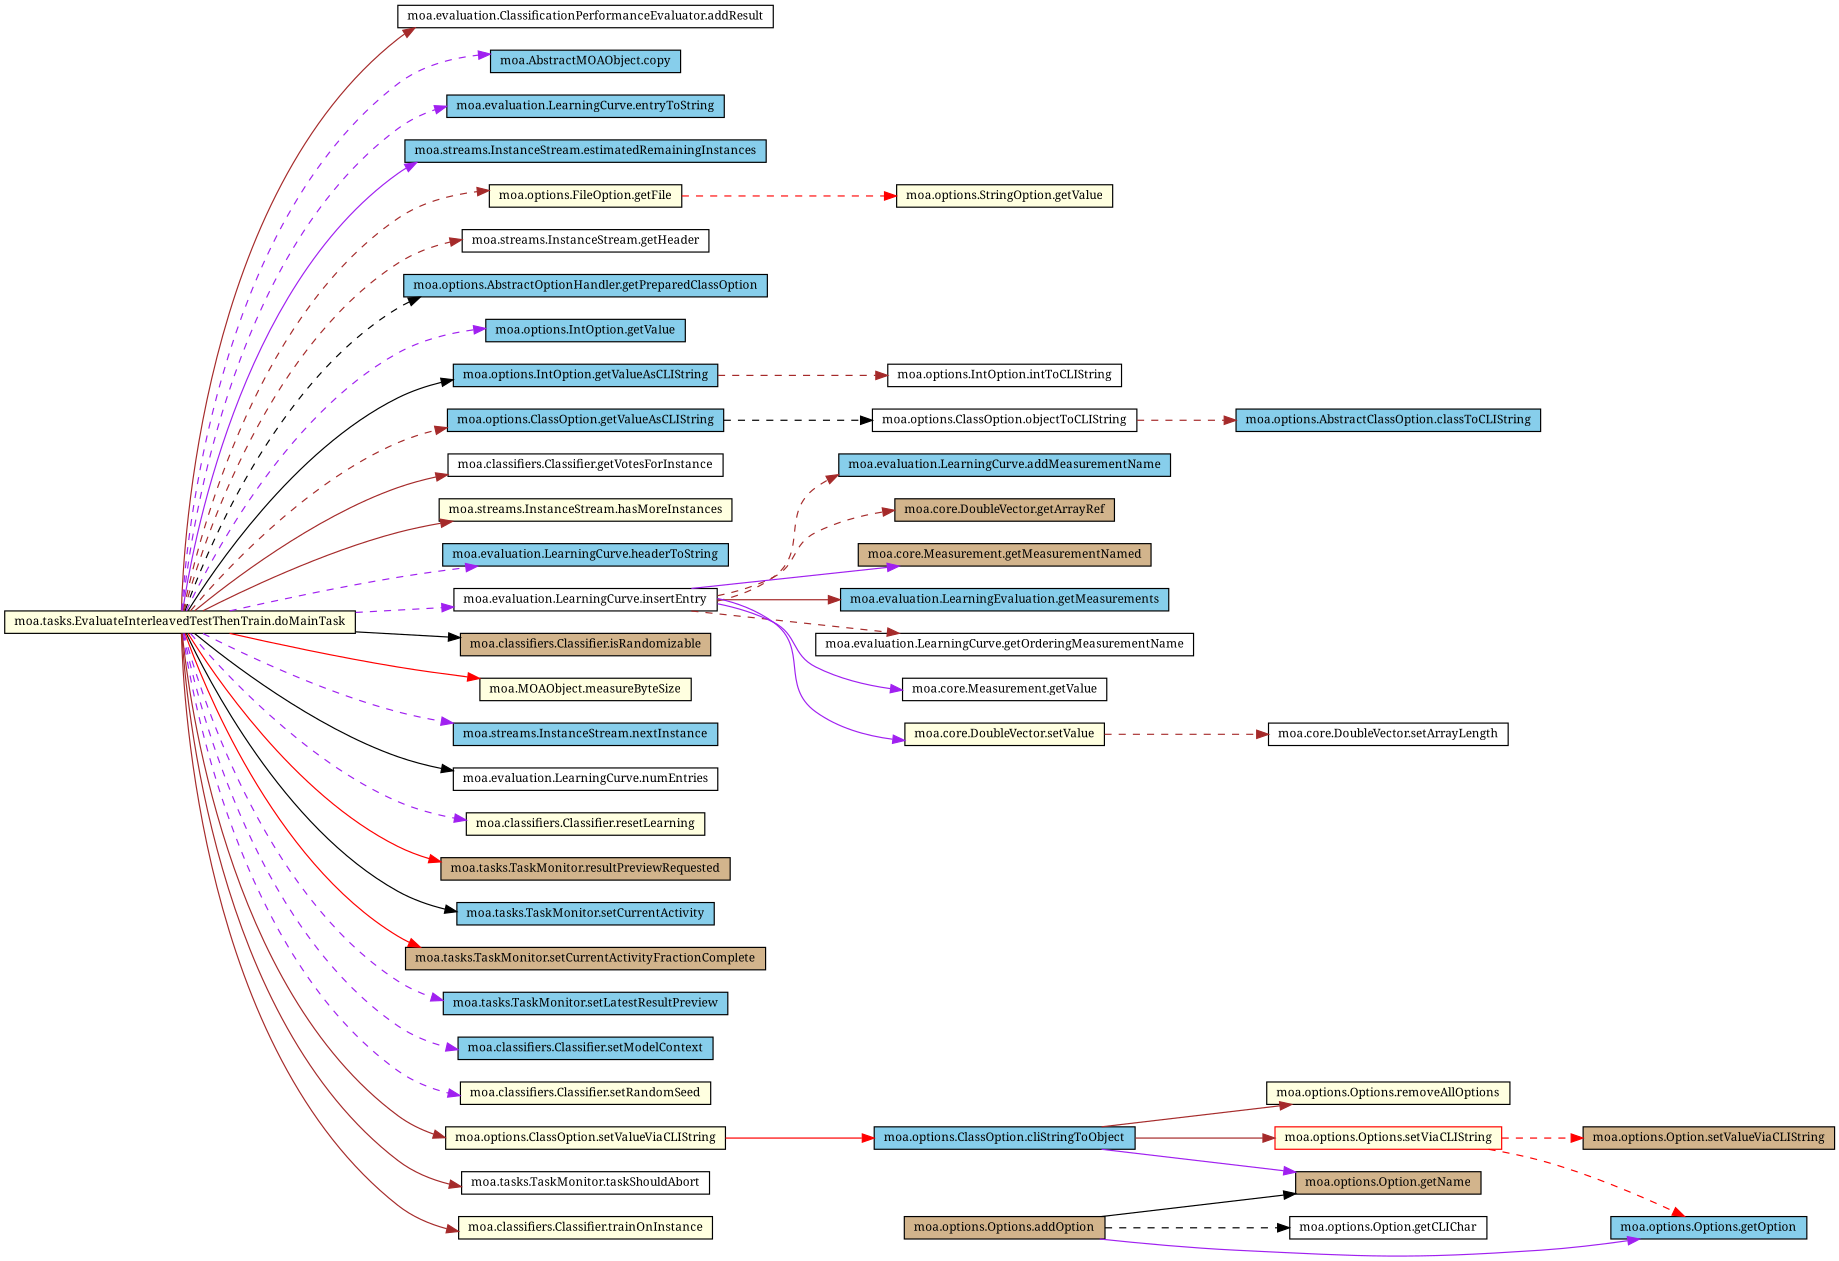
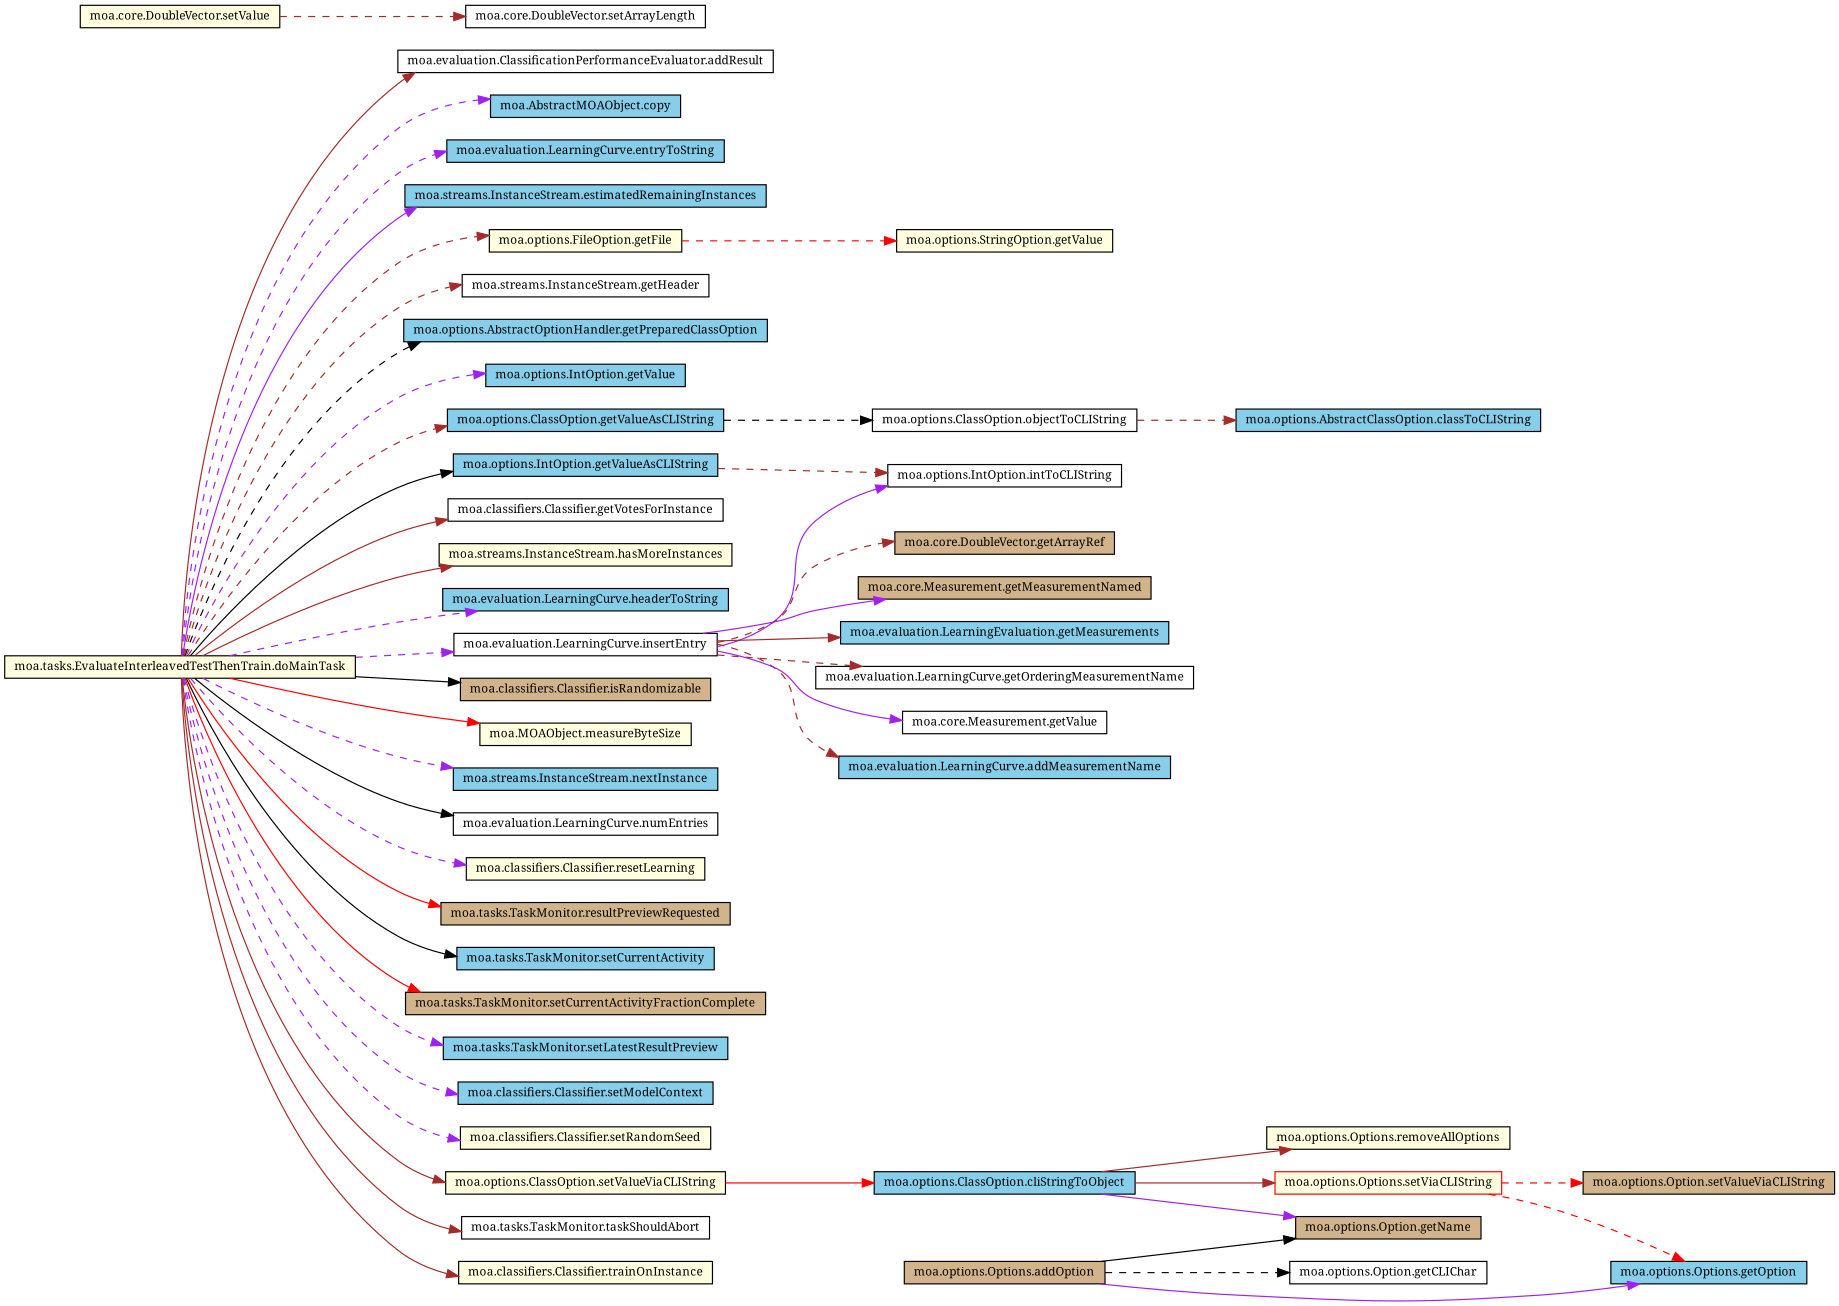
  digraph {
    fontname="Noto Serif"
    rankdir=LR
    node [color=black fillcolor=skyblue fontname="Noto Serif" fontsize=10 shape=record style=filled]
    edge [color=brown fontname="Noto Serif" fontsize=10 labelfontname=Helvetica labelfontsize=10 style=dashed]
    n1 [fillcolor=lightyellow fontcolor=black height=0.2 label="moa.tasks.EvaluateInterleavedTestThenTrain.doMainTask" width=0.4]
    n2 [fillcolor=white height=0.2 label="moa.evaluation.ClassificationPerformanceEvaluator.addResult" width=0.4]
    n3 [height=0.2 label="moa.AbstractMOAObject.copy" width=0.4]
    n4 [height=0.2 label="moa.evaluation.LearningCurve.entryToString" width=0.4]
    n5 [height=0.2 label="moa.streams.InstanceStream.estimatedRemainingInstances" width=0.4]
    n6 [fillcolor=lightyellow height=0.2 label="moa.options.FileOption.getFile" width=0.4]
    n7 [fillcolor=white height=0.2 label="moa.streams.InstanceStream.getHeader" width=0.4]
    n8 [height=0.2 label="moa.options.AbstractOptionHandler.getPreparedClassOption" width=0.4]
    n9 [height=0.2 label="moa.options.IntOption.getValue" width=0.4]
    n10 [height=0.2 label="moa.options.IntOption.getValueAsCLIString" width=0.4]
    n11 [height=0.2 label="moa.options.ClassOption.getValueAsCLIString" width=0.4]
    n12 [fillcolor=white height=0.2 label="moa.classifiers.Classifier.getVotesForInstance" width=0.4]
    n13 [fillcolor=lightyellow height=0.2 label="moa.streams.InstanceStream.hasMoreInstances" width=0.4]
    n14 [height=0.2 label="moa.evaluation.LearningCurve.headerToString" width=0.4]
    n15 [fillcolor=white height=0.2 label="moa.evaluation.LearningCurve.insertEntry" width=0.4]
    n16 [fillcolor=tan height=0.2 label="moa.classifiers.Classifier.isRandomizable" width=0.4]
    n17 [fillcolor=lightyellow height=0.2 label="moa.MOAObject.measureByteSize" width=0.4]
    n18 [height=0.2 label="moa.streams.InstanceStream.nextInstance" width=0.4]
    n19 [fillcolor=white height=0.2 label="moa.evaluation.LearningCurve.numEntries" width=0.4]
    n20 [fillcolor=lightyellow height=0.2 label="moa.classifiers.Classifier.resetLearning" width=0.4]
    n21 [fillcolor=tan height=0.2 label="moa.tasks.TaskMonitor.resultPreviewRequested" width=0.4]
    n22 [height=0.2 label="moa.tasks.TaskMonitor.setCurrentActivity" width=0.4]
    n23 [fillcolor=tan height=0.2 label="moa.tasks.TaskMonitor.setCurrentActivityFractionComplete" width=0.4]
    n24 [height=0.2 label="moa.tasks.TaskMonitor.setLatestResultPreview" width=0.4]
    n25 [height=0.2 label="moa.classifiers.Classifier.setModelContext" width=0.4]
    n26 [fillcolor=lightyellow height=0.2 label="moa.classifiers.Classifier.setRandomSeed" width=0.4]
    n27 [fillcolor=lightyellow height=0.2 label="moa.options.ClassOption.setValueViaCLIString" width=0.4]
    n28 [fillcolor=white height=0.2 label="moa.tasks.TaskMonitor.taskShouldAbort" width=0.4]
    n29 [fillcolor=lightyellow height=0.2 label="moa.classifiers.Classifier.trainOnInstance" width=0.4]
    n30 [fillcolor=lightyellow height=0.2 label="moa.options.StringOption.getValue" width=0.4]
    n31 [fillcolor=white height=0.2 label="moa.options.IntOption.intToCLIString" width=0.4]
    n32 [fillcolor=white height=0.2 label="moa.options.ClassOption.objectToCLIString" width=0.4]
    n33 [height=0.2 label="moa.evaluation.LearningCurve.addMeasurementName" width=0.4]
    n34 [fillcolor=tan height=0.2 label="moa.core.DoubleVector.getArrayRef" width=0.4]
    n35 [fillcolor=tan height=0.2 label="moa.core.Measurement.getMeasurementNamed" width=0.4]
    n36 [height=0.2 label="moa.evaluation.LearningEvaluation.getMeasurements" width=0.4]
    n37 [fillcolor=white height=0.2 label="moa.evaluation.LearningCurve.getOrderingMeasurementName" width=0.4]
    n38 [fillcolor=white height=0.2 label="moa.core.Measurement.getValue" width=0.4]
    n39 [fillcolor=lightyellow height=0.2 label="moa.core.DoubleVector.setValue" width=0.4]
    n40 [height=0.2 label="moa.options.ClassOption.cliStringToObject" width=0.4]
    n41 [height=0.2 label="moa.options.AbstractClassOption.classToCLIString" width=0.4]
    n42 [fillcolor=white height=0.2 label="moa.core.DoubleVector.setArrayLength" width=0.4]
    n43 [fillcolor=lightyellow height=0.2 label="moa.options.Options.removeAllOptions" width=0.4]
    n44 [color=red fillcolor=lightyellow height=0.2 label="moa.options.Options.setViaCLIString" width=0.4]
    n45 [fillcolor=tan height=0.2 label="moa.options.Option.getName" width=0.4]
    n46 [fillcolor=tan height=0.2 label="moa.options.Options.addOption" width=0.4]
    n47 [fillcolor=white height=0.2 label="moa.options.Option.getCLIChar" width=0.4]
    n48 [height=0.2 label="moa.options.Options.getOption" width=0.4]
    n49 [fillcolor=tan height=0.2 label="moa.options.Option.setValueViaCLIString" width=0.4]
    n1 -> n2 [style=solid]
    n1 -> n3 [color=purple]
    n1 -> n4 [color=purple]
    n1 -> n5 [color=purple style=solid]
    n1 -> n6
    n1 -> n7
    n1 -> n8 [color=black]
    n1 -> n9 [color=purple]
    n1 -> n10 [color=black style=solid]
    n1 -> n11
    n1 -> n12 [style=solid]
    n1 -> n13 [style=solid]
    n1 -> n14 [color=purple]
    n1 -> n15 [color=purple]
    n1 -> n16 [color=black style=solid]
    n1 -> n17 [color=red style=solid]
    n1 -> n18 [color=purple]
    n1 -> n19 [color=black style=solid]
    n1 -> n20 [color=purple]
    n1 -> n21 [color=red style=solid]
    n1 -> n22 [color=black style=solid]
    n1 -> n23 [color=red style=solid]
    n1 -> n24 [color=purple]
    n1 -> n25 [color=purple]
    n1 -> n26 [color=purple]
    n1 -> n27 [style=solid]
    n1 -> n28 [style=solid]
    n1 -> n29 [style=solid]
    n6 -> n30 [color=red]
    n10 -> n31
    n11 -> n32 [color=black]
    n15 -> n33
    n15 -> n34
    n15 -> n35 [color=purple style=solid]
    n15 -> n36 [style=solid]
    n15 -> n37
    n15 -> n38 [color=purple style=solid]
-   n15 -> n39 [color=purple style=solid]
+   n15 -> n31 [color=purple style=solid]
    n27 -> n40 [color=red style=solid]
    n32 -> n41
    n39 -> n42
    n40 -> n43 [style=solid]
    n40 -> n44 [style=solid]
    n40 -> n45 [color=purple style=solid]
    n44 -> n48 [color=red]
    n44 -> n49 [color=red]
    n46 -> n45 [color=black style=solid]
    n46 -> n47 [color=black]
    n46 -> n48 [color=purple style=solid]
  }
